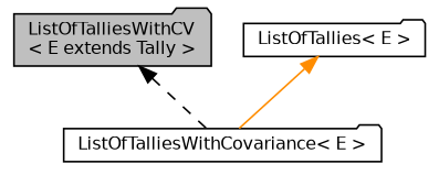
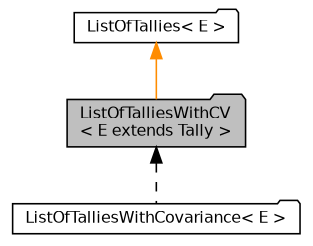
  digraph {
    node [color=black fontname=Helvetica fontsize=10 shape=folder]
    edge [dir=back fontname=Helvetica fontsize=10 labelfontname=Helvetica labelfontsize=10]
    n1 [fillcolor=grey75 fontcolor=black height=0.2 label="ListOfTalliesWithCV\l\< E extends Tally \>" style=filled width=0.4]
    n2 [height=0.2 label="ListOfTalliesWithCovariance\< E \>" width=0.4]
    n3 [height=0.2 label="ListOfTallies\< E \>" width=0.4]
    n1 -> n2 [color=black style=dashed]
-   n3 -> n2 [color=darkorange style=solid]
+   n3 -> n1 [color=darkorange style=solid]
  }
